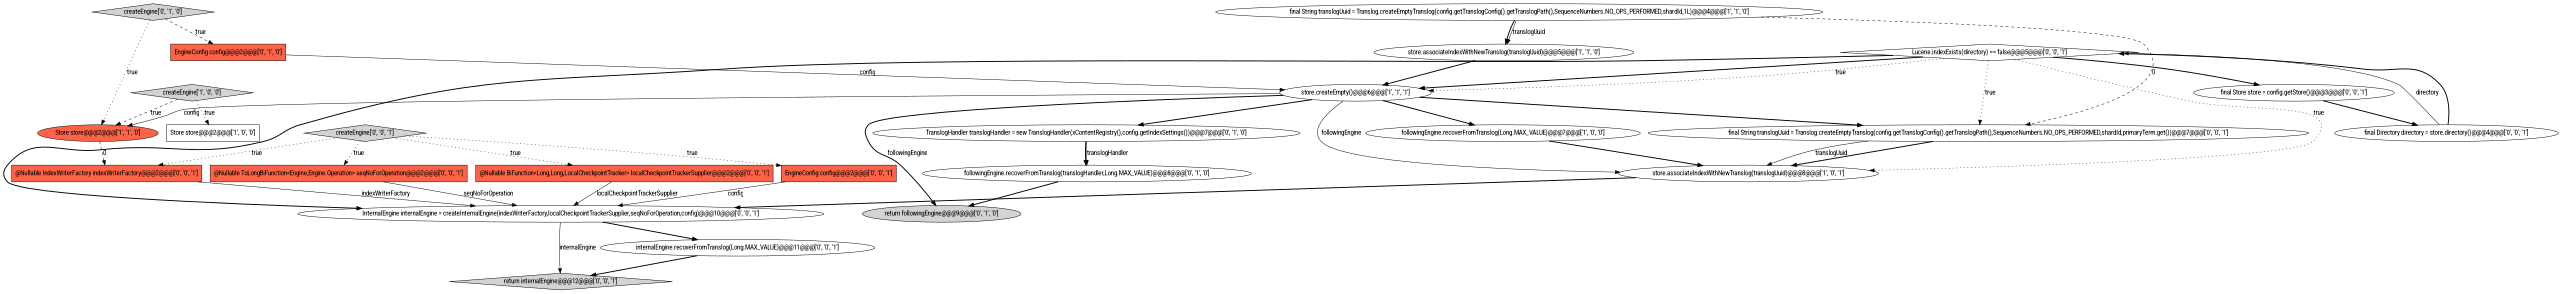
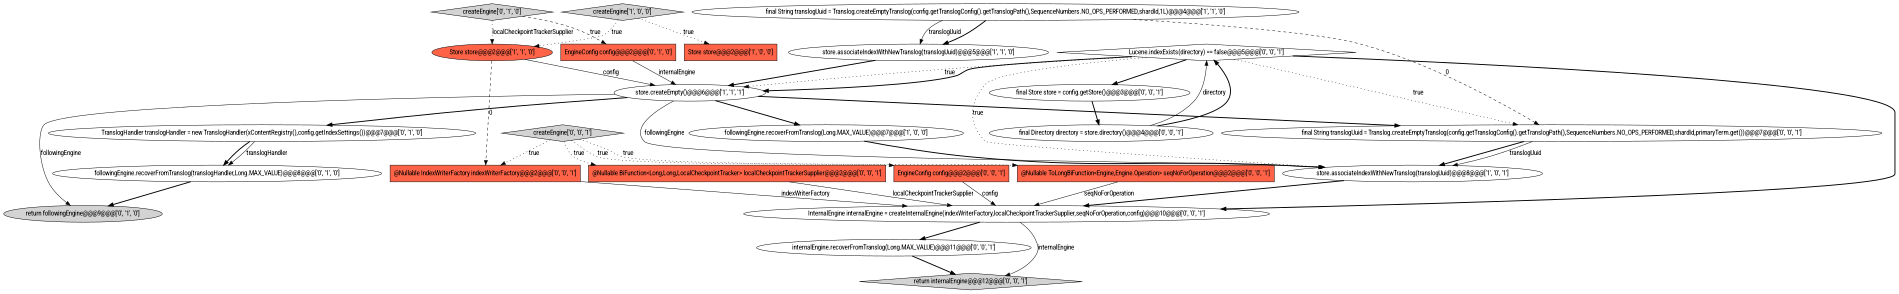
  digraph {
    fontname="Roboto Condensed"
    node [fillcolor=white fontname="Roboto Condensed" shape=ellipse style=filled]
    edge [fontname="Roboto Condensed" style=bold]
    n1 [fillcolor=tomato label="@Nullable ToLongBiFunction<Engine,Engine.Operation> seqNoForOperation@@@2@@@['0', '0', '1']" shape=box]
    n2 [label="InternalEngine internalEngine = createInternalEngine(indexWriterFactory,localCheckpointTrackerSupplier,seqNoForOperation,config)@@@10@@@['0', '0', '1']"]
    n3 [label="internalEngine.recoverFromTranslog(Long.MAX_VALUE)@@@11@@@['0', '0', '1']"]
    n4 [fillcolor=lightgray label="return internalEngine@@@12@@@['0', '0', '1']" shape=diamond]
    n5 [label="store.associateIndexWithNewTranslog(translogUuid)@@@8@@@['1', '0', '1']"]
    n6 [label="final String translogUuid = Translog.createEmptyTranslog(config.getTranslogConfig().getTranslogPath(),SequenceNumbers.NO_OPS_PERFORMED,shardId,1L)@@@4@@@['1', '1', '0']"]
    n7 [label="final String translogUuid = Translog.createEmptyTranslog(config.getTranslogConfig().getTranslogPath(),SequenceNumbers.NO_OPS_PERFORMED,shardId,primaryTerm.get())@@@7@@@['0', '0', '1']"]
    n8 [label="store.associateIndexWithNewTranslog(translogUuid)@@@5@@@['1', '1', '0']"]
    n9 [label="final Directory directory = store.directory()@@@4@@@['0', '0', '1']"]
    n10 [label="Lucene.indexExists(directory) == false@@@5@@@['0', '0', '1']" shape=diamond]
    n11 [label="store.createEmpty()@@@6@@@['1', '1', '1']"]
    n12 [label="final Store store = config.getStore()@@@3@@@['0', '0', '1']"]
    n13 [fillcolor=tomato label="EngineConfig config@@@2@@@['0', '1', '0']" shape=box]
    n14 [fillcolor=lightgray label="return followingEngine@@@9@@@['0', '1', '0']"]
    n15 [label="followingEngine.recoverFromTranslog(Long.MAX_VALUE)@@@7@@@['1', '0', '0']"]
    n16 [label="TranslogHandler translogHandler = new TranslogHandler(xContentRegistry(),config.getIndexSettings())@@@7@@@['0', '1', '0']"]
    n17 [fillcolor=tomato label="@Nullable BiFunction<Long,Long,LocalCheckpointTracker> localCheckpointTrackerSupplier@@@2@@@['0', '0', '1']" shape=box]
    n18 [fillcolor=tomato label="@Nullable IndexWriterFactory indexWriterFactory@@@2@@@['0', '0', '1']" shape=box]
    n19 [fillcolor=lightgray label="createEngine['0', '0', '1']" shape=diamond]
    n20 [fillcolor=tomato label="EngineConfig config@@@2@@@['0', '0', '1']" shape=box]
    n21 [label="followingEngine.recoverFromTranslog(translogHandler,Long.MAX_VALUE)@@@8@@@['0', '1', '0']"]
    n22 [fillcolor=tomato label="Store store@@@2@@@['1', '1', '0']"]
-   n23 [label="Store store@@@2@@@['1', '0', '0']" shape=box]
+   n23 [fillcolor=tomato label="Store store@@@2@@@['1', '0', '0']" shape=box]
    n24 [fillcolor=lightgray label="createEngine['0', '1', '0']" shape=diamond]
    n25 [fillcolor=lightgray label="createEngine['1', '0', '0']" shape=diamond]
    n1 -> n2 [label=seqNoForOperation style=solid]
    n2 -> n3
    n2 -> n4 [label=internalEngine style=solid]
    n3 -> n4
    n5 -> n2
    n6 -> n7 [label=0 style=dashed]
    n6 -> n8
    n6 -> n8 [label=translogUuid style=solid]
    n7 -> n5
    n7 -> n5 [label=translogUuid style=solid]
    n8 -> n11
    n9 -> n10 [label=directory style=solid]
    n9 -> n10
    n10 -> n2
    n10 -> n5 [label=true style=dotted]
    n10 -> n7 [label=true style=dotted]
    n10 -> n11 [label=true style=dotted]
    n10 -> n11
    n10 -> n12
    n11 -> n5 [label=followingEngine style=solid]
    n11 -> n7
-   n11 -> n14 [label=followingEngine]
+   n11 -> n14 [label=followingEngine style=solid]
    n11 -> n15
    n11 -> n16
    n12 -> n9
-   n13 -> n11 [label=config style=solid]
+   n13 -> n11 [label=internalEngine style=solid]
    n15 -> n5
    n16 -> n21
    n16 -> n21 [label=translogHandler style=solid]
    n17 -> n2 [label=localCheckpointTrackerSupplier style=solid]
    n18 -> n2 [label=indexWriterFactory style=solid]
    n19 -> n1 [label=true style=dotted]
    n19 -> n17 [label=true style=dotted]
    n19 -> n18 [label=true style=dotted]
    n19 -> n20 [label=true style=dotted]
    n20 -> n2 [label=config style=solid]
    n21 -> n14
-   n11 -> n22 [label=config style=solid]
+   n22 -> n11 [label=config style=solid]
    n22 -> n18 [label=0 style=dashed]
    n24 -> n13 [label=true style=dashed]
-   n24 -> n22 [label=true style=dotted]
-   n25 -> n22 [label=true style=dashed]
+   n24 -> n22 [label=localCheckpointTrackerSupplier style=dotted]
+   n25 -> n22 [label=true style=dotted]
    n25 -> n23 [label=true style=dotted]
  }
